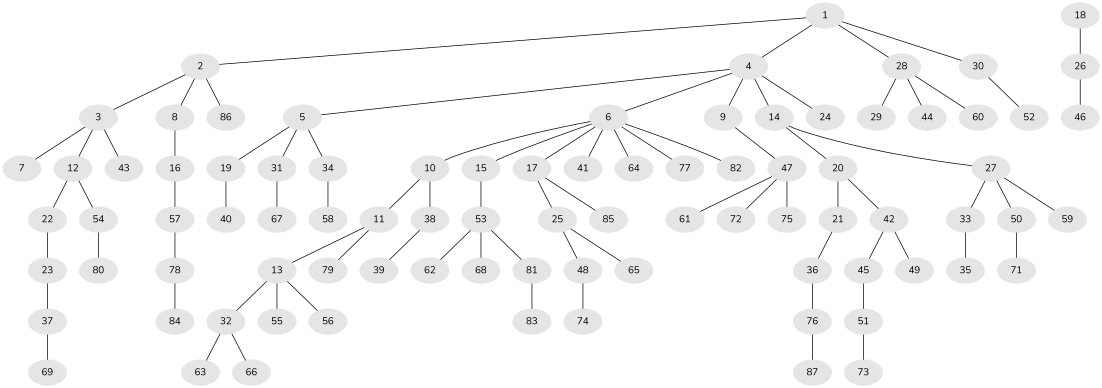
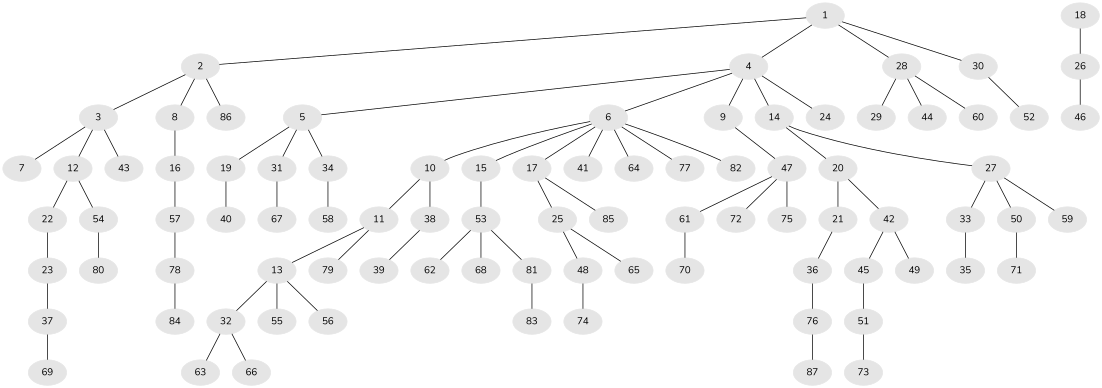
  graph {
    fontname=Nunito
    node [color=gray90 fontname=Nunito style=filled]
    edge [fontname=Nunito]
    1
    2
    4
    28
    30
    3
    8
    86
    5
    6
    9
    14
    24
    29
    44
    60
    52
    7
    12
    43
    16
    22
    54
    19
    31
    34
    10
    15
    17
    41
    64
    77
    82
    47
    20
    27
    40
    67
    58
    11
    38
    53
    25
    85
    57
    61
    72
    75
    13
    79
    39
    32
    55
    56
    23
    80
    63
    66
    18
    26
    21
    42
    33
    50
    59
    62
    68
    81
    78
    48
    65
    46
    36
    45
    49
    76
    37
    69
    74
    35
    71
    87
    51
    73
+   70
    83
    84
    1 -- 2
    1 -- 4
    1 -- 28
    1 -- 30
    2 -- 3
    2 -- 8
    2 -- 86
    4 -- 5
    4 -- 6
    4 -- 9
    4 -- 14
    4 -- 24
    28 -- 29
    28 -- 44
    28 -- 60
    30 -- 52
    3 -- 7
    3 -- 12
    3 -- 43
    8 -- 16
    5 -- 19
    5 -- 31
    5 -- 34
    6 -- 10
    6 -- 15
    6 -- 17
    6 -- 41
    6 -- 64
    6 -- 77
    6 -- 82
    9 -- 47
    14 -- 20
    14 -- 27
    12 -- 22
    12 -- 54
    16 -- 57
    22 -- 23
    54 -- 80
    19 -- 40
    31 -- 67
    34 -- 58
    10 -- 11
    10 -- 38
    15 -- 53
    17 -- 25
    17 -- 85
    47 -- 61
    47 -- 72
    47 -- 75
    20 -- 21
    20 -- 42
    27 -- 33
    27 -- 50
    27 -- 59
    11 -- 13
    11 -- 79
    38 -- 39
    53 -- 62
    53 -- 68
    53 -- 81
    25 -- 48
    25 -- 65
    57 -- 78
+   61 -- 70
    13 -- 32
    13 -- 55
    13 -- 56
    32 -- 63
    32 -- 66
    23 -- 37
    18 -- 26
    26 -- 46
    21 -- 36
    42 -- 45
    42 -- 49
    33 -- 35
    50 -- 71
    81 -- 83
    78 -- 84
    48 -- 74
    36 -- 76
    45 -- 51
    76 -- 87
    37 -- 69
    51 -- 73
  }
